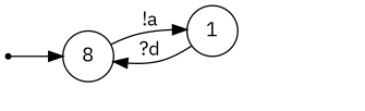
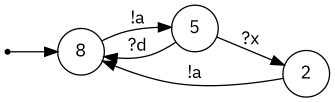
  digraph {
    fontname="IBM Plex Sans"
    rankdir=LR
    node [fontname="IBM Plex Sans" shape=circle]
    edge [fontname="IBM Plex Sans"]
    ENTRY [shape=point]
    n2 [label=8]
-   1
+   1 [label=5]
+   2
    ENTRY -> n2
    n2 -> 1 [label="!a"]
    1 -> n2 [label="?d"]
+   1 -> 2 [label="?x"]
+   2 -> n2 [label="!a"]
  }
